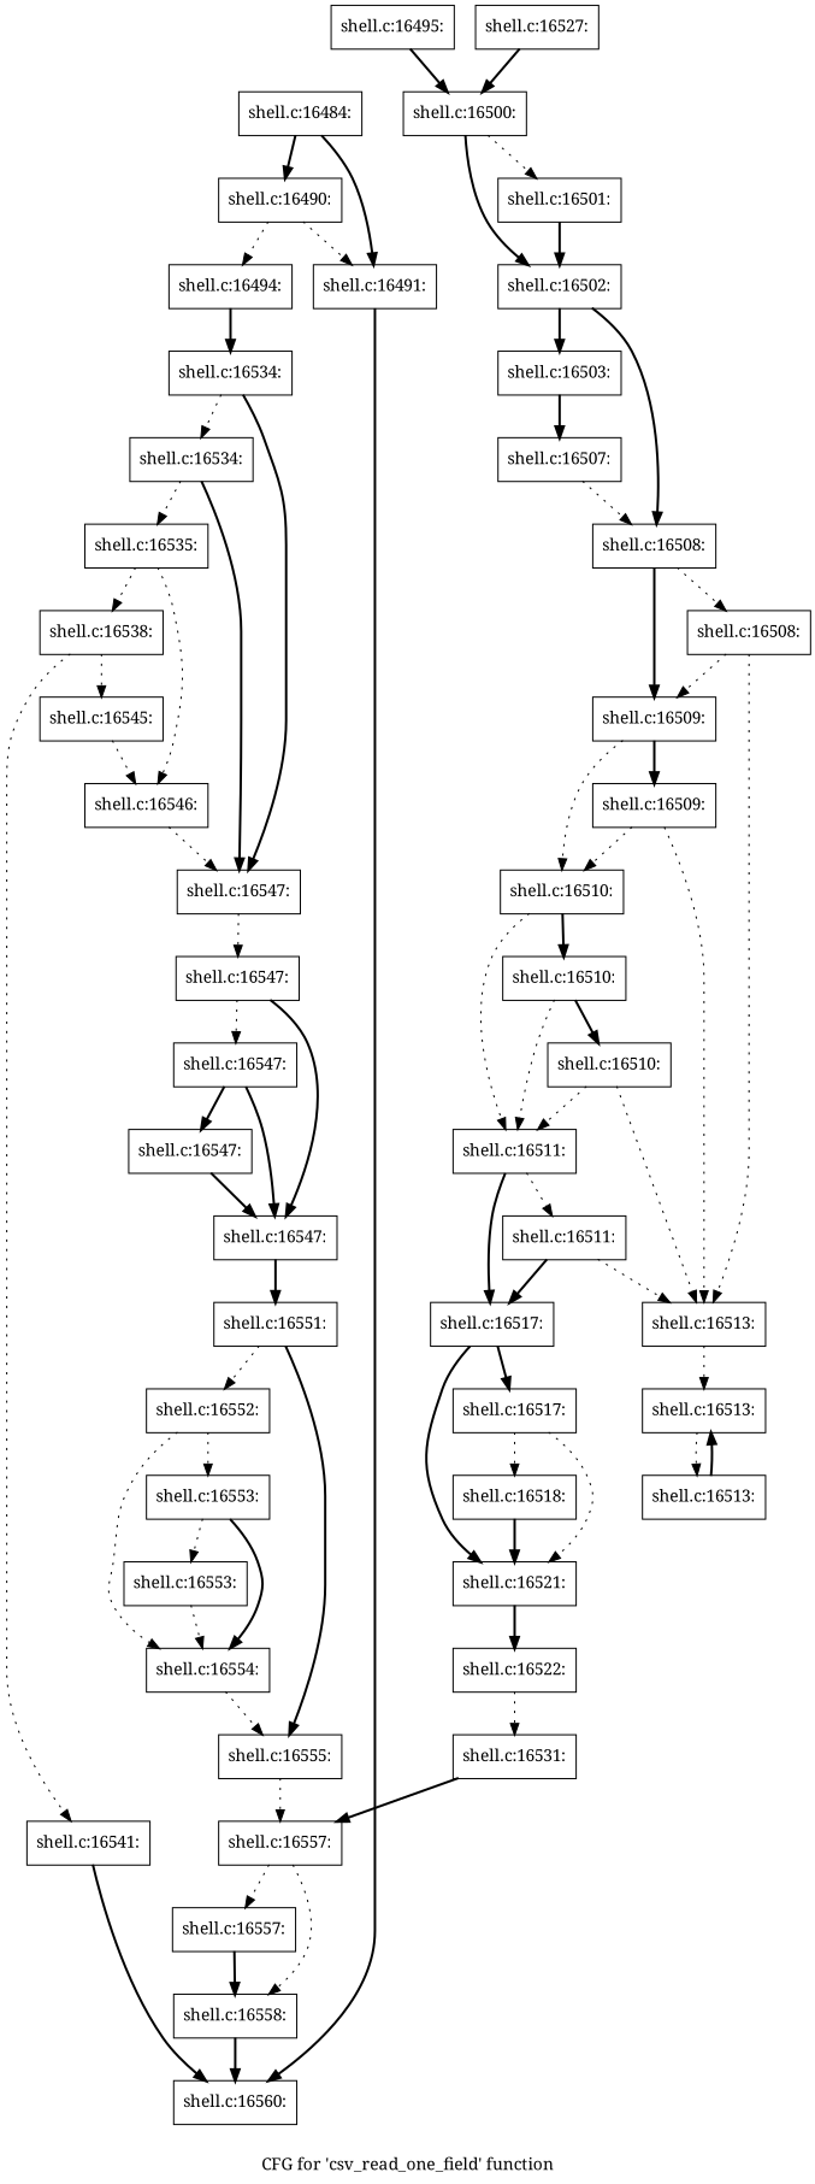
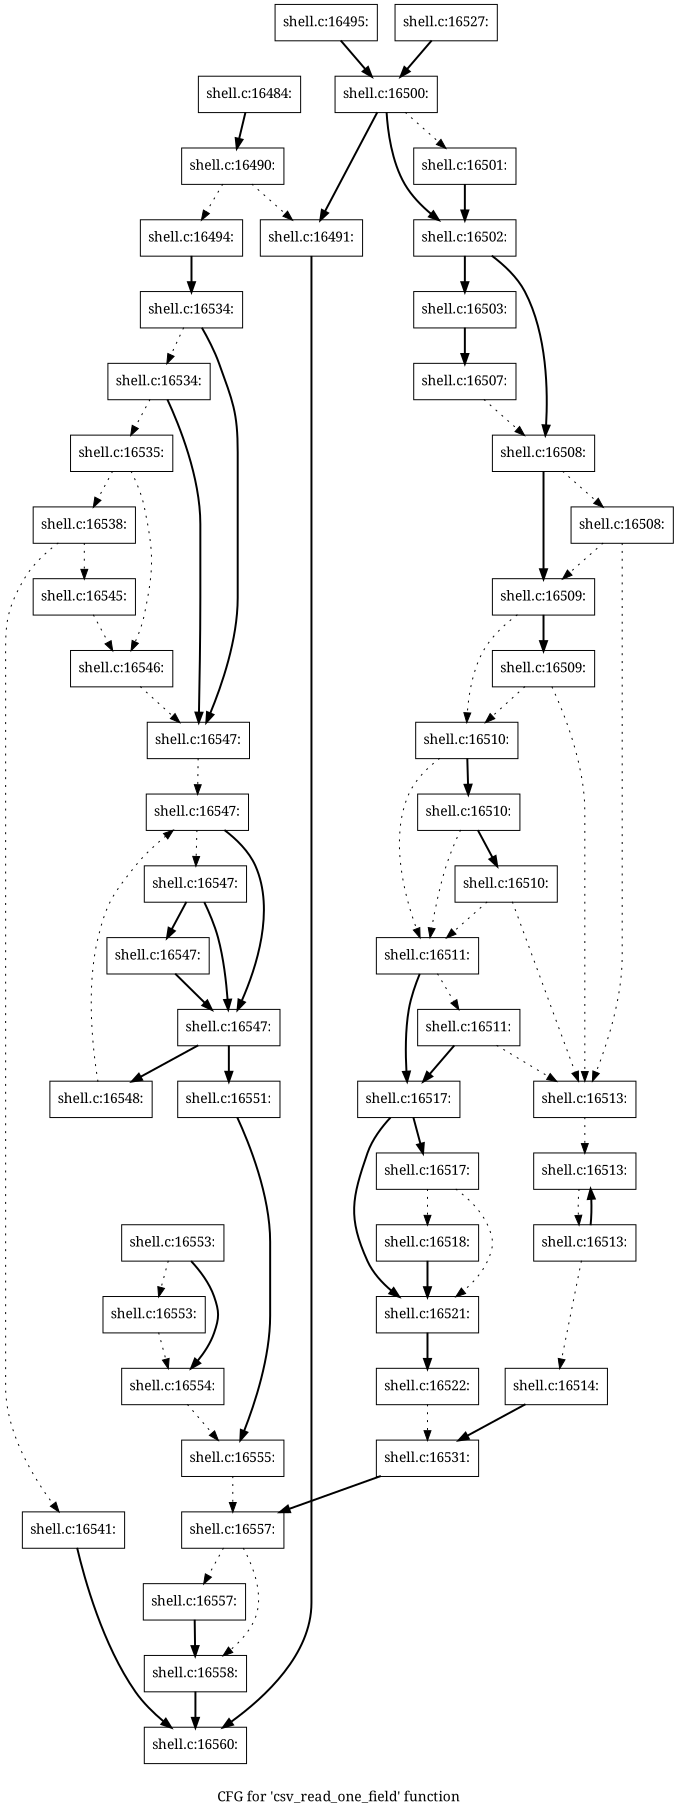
  digraph {
    fontname="Noto Serif"
    label="CFG for 'csv_read_one_field' function"
    node [fontname="Noto Serif" shape=record]
    edge [fontname="Noto Serif" style=dotted]
    n1 [label="{shell.c:16484:}"]
    n2 [label="{shell.c:16491:}"]
    n3 [label="{shell.c:16490:}"]
    n4 [label="{shell.c:16560:}"]
    n5 [label="{shell.c:16494:}"]
    n6 [label="{shell.c:16534:}"]
    n7 [label="{shell.c:16495:}"]
    n8 [label="{shell.c:16500:}"]
    n9 [label="{shell.c:16534:}"]
    n10 [label="{shell.c:16547:}"]
    n11 [label="{shell.c:16501:}"]
    n12 [label="{shell.c:16502:}"]
    n13 [label="{shell.c:16535:}"]
    n14 [label="{shell.c:16547:}"]
    n15 [label="{shell.c:16503:}"]
    n16 [label="{shell.c:16508:}"]
    n17 [label="{shell.c:16507:}"]
    n18 [label="{shell.c:16508:}"]
    n19 [label="{shell.c:16509:}"]
    n20 [label="{shell.c:16513:}"]
    n21 [label="{shell.c:16509:}"]
    n22 [label="{shell.c:16510:}"]
    n23 [label="{shell.c:16513:}"]
    n24 [label="{shell.c:16510:}"]
    n25 [label="{shell.c:16511:}"]
    n26 [label="{shell.c:16513:}"]
    n27 [label="{shell.c:16510:}"]
    n28 [label="{shell.c:16511:}"]
    n29 [label="{shell.c:16517:}"]
    n30 [label="{shell.c:16517:}"]
    n31 [label="{shell.c:16521:}"]
    n32 [label="{shell.c:16518:}"]
    n33 [label="{shell.c:16522:}"]
+   n34 [label="{shell.c:16514:}"]
    n35 [label="{shell.c:16531:}"]
    n36 [label="{shell.c:16557:}"]
    n37 [label="{shell.c:16557:}"]
    n38 [label="{shell.c:16558:}"]
    n39 [label="{shell.c:16527:}"]
    n40 [label="{shell.c:16538:}"]
    n41 [label="{shell.c:16546:}"]
    n42 [label="{shell.c:16547:}"]
    n43 [label="{shell.c:16547:}"]
    n44 [label="{shell.c:16541:}"]
    n45 [label="{shell.c:16545:}"]
    n46 [label="{shell.c:16547:}"]
+   n47 [label="{shell.c:16548:}"]
    n48 [label="{shell.c:16551:}"]
-   n49 [label="{shell.c:16552:}"]
    n50 [label="{shell.c:16555:}"]
    n51 [label="{shell.c:16553:}"]
    n52 [label="{shell.c:16554:}"]
    n53 [label="{shell.c:16553:}"]
-   n1 -> n2 [style=bold]
+   n8 -> n2 [style=bold]
    n1 -> n3 [style=bold]
    n2 -> n4 [style=bold]
    n3 -> n2
    n3 -> n5
    n5 -> n6 [style=bold]
    n6 -> n9
    n6 -> n10 [style=bold]
    n7 -> n8 [style=bold]
    n8 -> n11
    n8 -> n12 [style=bold]
    n9 -> n10 [style=bold]
    n9 -> n13
    n10 -> n14
    n11 -> n12 [style=bold]
    n12 -> n15 [style=bold]
    n12 -> n16 [style=bold]
    n13 -> n40
    n13 -> n41
    n14 -> n42
    n14 -> n43 [style=bold]
    n15 -> n17 [style=bold]
    n16 -> n18
    n16 -> n19 [style=bold]
    n17 -> n16
    n18 -> n19
    n18 -> n20
    n19 -> n21 [style=bold]
    n19 -> n22
    n20 -> n23
    n21 -> n20
    n21 -> n22
    n22 -> n24 [style=bold]
    n22 -> n25
    n23 -> n26
    n24 -> n25
    n24 -> n27 [style=bold]
    n25 -> n28
    n25 -> n29 [style=bold]
    n26 -> n23 [style=bold]
+   n26 -> n34
    n27 -> n20
    n27 -> n25
    n28 -> n20
    n28 -> n29 [style=bold]
    n29 -> n30 [style=bold]
    n29 -> n31 [style=bold]
    n30 -> n31
    n30 -> n32
    n31 -> n33 [style=bold]
    n32 -> n31 [style=bold]
    n33 -> n35
+   n34 -> n35 [style=bold]
    n35 -> n36 [style=bold]
    n36 -> n37
    n36 -> n38
    n37 -> n38 [style=bold]
    n38 -> n4 [style=bold]
    n39 -> n8 [style=bold]
    n40 -> n44
    n40 -> n45
    n41 -> n10
    n42 -> n43 [style=bold]
    n42 -> n46 [style=bold]
+   n43 -> n47 [style=bold]
    n43 -> n48 [style=bold]
    n44 -> n4 [style=bold]
    n45 -> n41
    n46 -> n43 [style=bold]
-   n48 -> n49
+   n47 -> n14
    n48 -> n50 [style=bold]
-   n49 -> n51
-   n49 -> n52
    n50 -> n36
    n51 -> n52 [style=bold]
    n51 -> n53
    n52 -> n50
    n53 -> n52
  }
